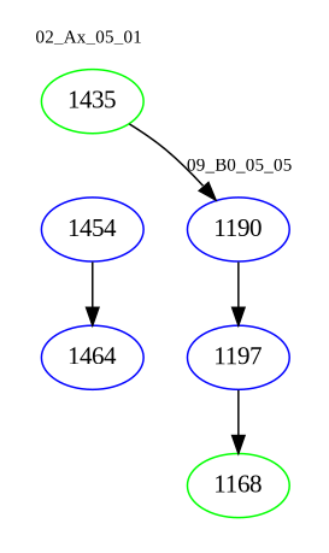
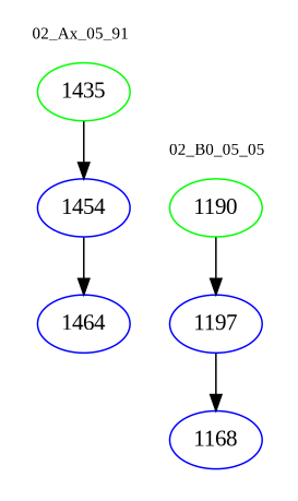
  digraph {
    fontname="Liberation Serif"
    node [color=blue fontname="Liberation Serif"]
    edge [color=black fontname="Liberation Serif"]
    n1 [color=green label=1435]
    n2 [label=1454]
    n3 [label=1464]
-   n4 [label=1190]
+   n4 [color=green label=1190]
    n5 [label=1197]
-   n6 [color=green label=1168]
+   n6 [label=1168]
    subgraph cluster_1 {
      color=white
      fontsize=10
-     label="02_Ax_05_01"
+     label="02_Ax_05_91"
      n1
      n2
      n3
    }
    subgraph cluster_2 {
      color=white
      fontsize=10
-     label="09_B0_05_05"
+     label="02_B0_05_05"
      n4
      n5
      n6
    }
-   n1 -> n4
+   n1 -> n2
    n2 -> n3
    n4 -> n5
    n5 -> n6
  }
